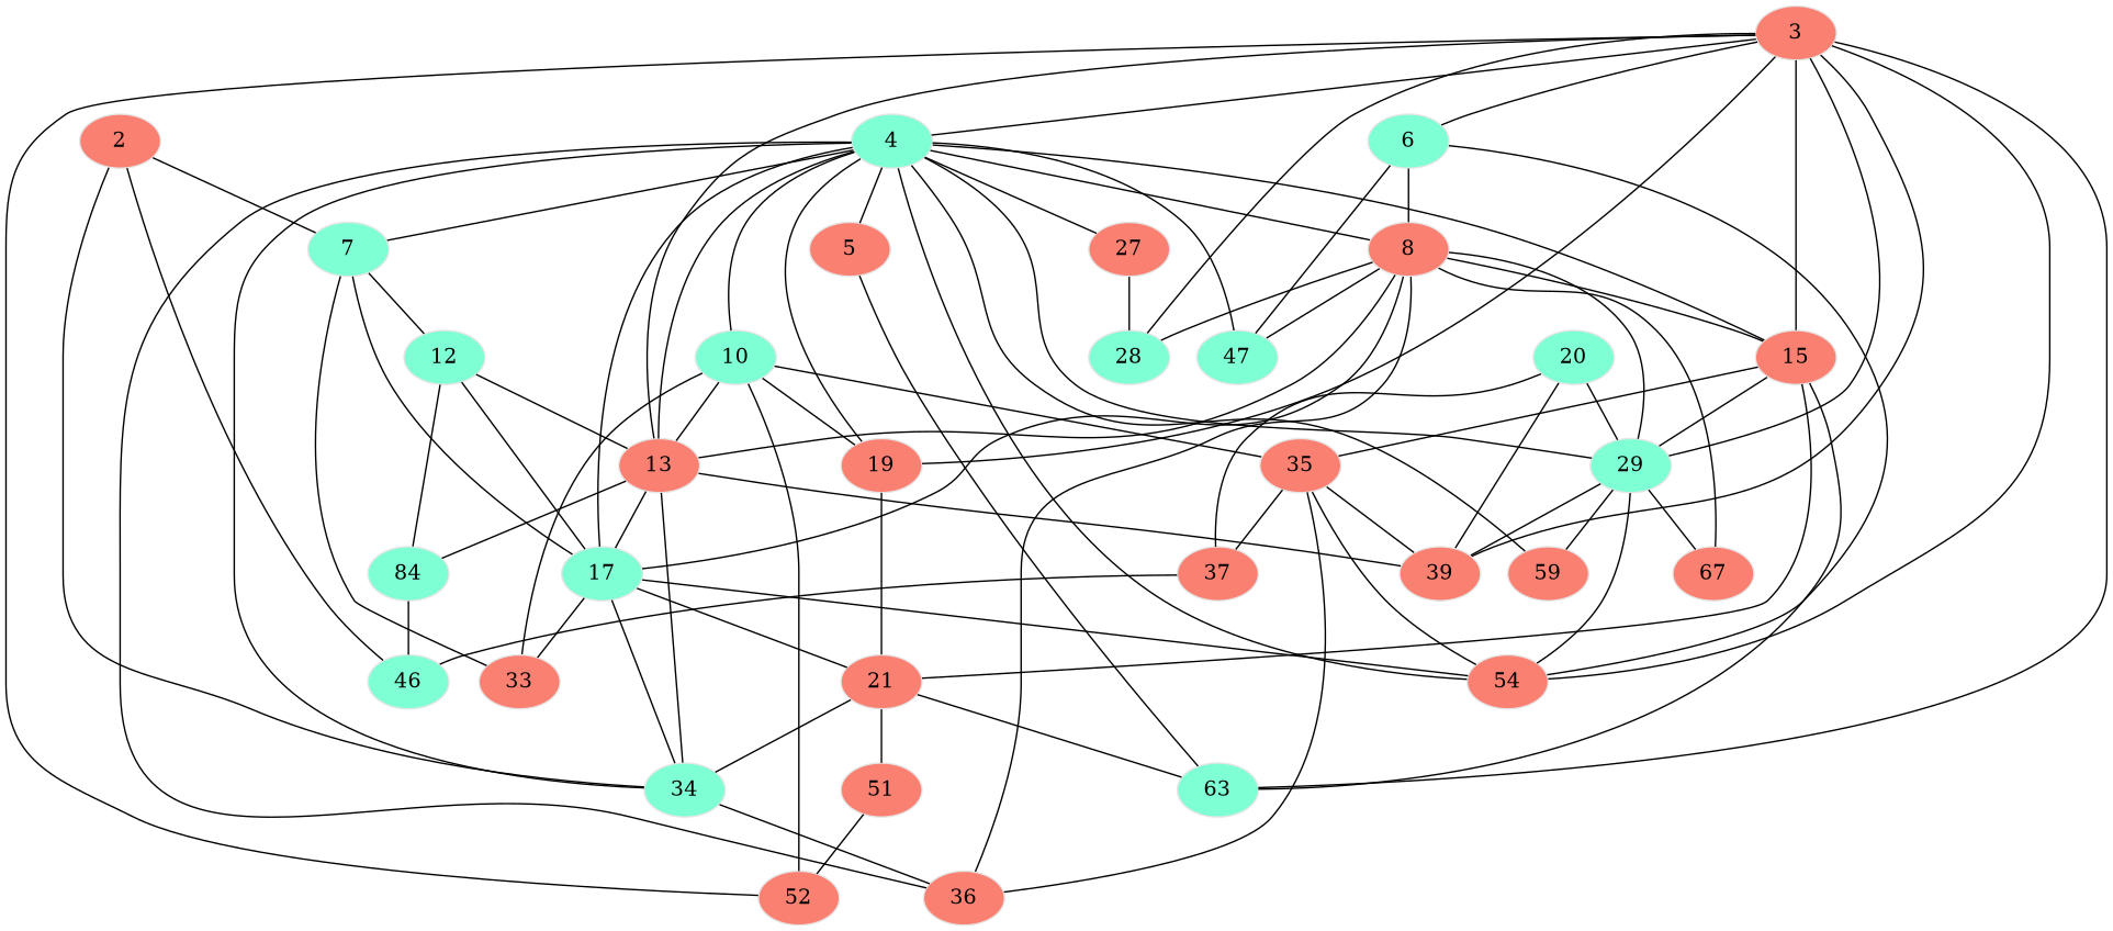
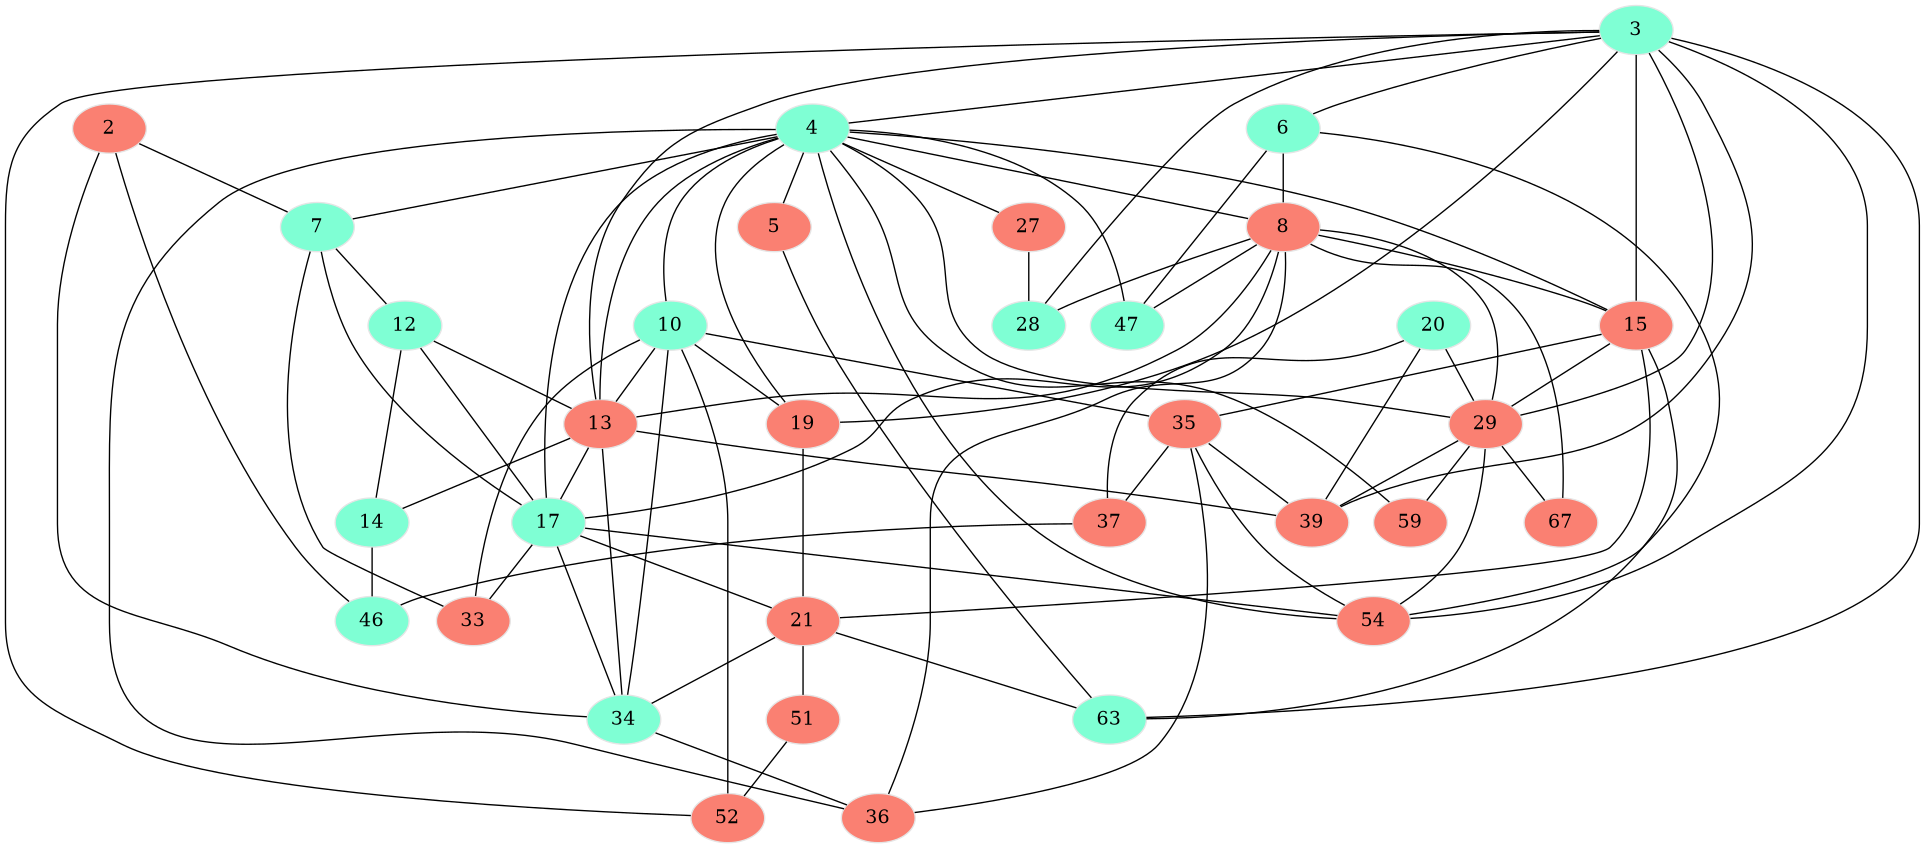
  graph {
    node [color=gray90 fillcolor=salmon style=filled]
    4 [fillcolor=aquamarine super="+26+11+31"]
    7 [fillcolor=aquamarine super="+40"]
    34 [fillcolor=aquamarine super="+65+70"]
    13 [super="+53"]
    15 [super="+16"]
    19
-   29 [fillcolor=aquamarine super="+43+64"]
+   29 [super="+43+64"]
    54 [super="+68"]
    5
    8 [super="+45+56+42"]
    10 [fillcolor=aquamarine super="+32"]
    17 [fillcolor=aquamarine super="+23"]
    27
    36
    47 [fillcolor=aquamarine]
    59
    28 [fillcolor=aquamarine]
    12 [fillcolor=aquamarine]
    33 [super="+58"]
    2
    46 [fillcolor=aquamarine]
-   3 [super="+71+18"]
+   3 [fillcolor=aquamarine super="+71+18"]
    6 [fillcolor=aquamarine]
    39
    52
    63 [fillcolor=aquamarine]
-   14 [fillcolor=aquamarine super="+60" label=84]
+   14 [fillcolor=aquamarine super="+60"]
    35 [super="+44+69"]
    21 [super="+48+30"]
    67
    37
    51
    20 [fillcolor=aquamarine]
    4 -- 7
-   4 -- 34 [weight=2]
+   10 -- 34 [weight=2]
    4 -- 13
    4 -- 15
    4 -- 19
    4 -- 29
    4 -- 54 [weight=2]
    4 -- 5
    4 -- 8 [weight=2]
    4 -- 10 [weight=2]
    4 -- 17
    4 -- 27
    4 -- 36
    4 -- 47
    4 -- 59
    7 -- 17 [weight=2]
    7 -- 12
    7 -- 33
    34 -- 36
    13 -- 34
    13 -- 17
    13 -- 39
    13 -- 14
    15 -- 29
    15 -- 63 [weight=2]
    15 -- 35
    15 -- 21
    19 -- 21
    29 -- 54
    29 -- 59
    29 -- 39
    29 -- 67
    5 -- 63
    8 -- 13
    8 -- 15 [weight=2]
    8 -- 29
    8 -- 17
    8 -- 36
    8 -- 47
    8 -- 28 [weight=2]
    8 -- 67
    10 -- 13
    10 -- 19
    10 -- 33
    10 -- 52
    10 -- 35
    17 -- 34
    17 -- 54
    17 -- 33
    17 -- 21
    27 -- 28
    12 -- 13
    12 -- 17
    12 -- 14
    2 -- 7
    2 -- 34
    2 -- 46
    3 -- 4
    3 -- 13
    3 -- 15 [weight=2]
    3 -- 19
    3 -- 29
    3 -- 54 [weight=2]
    3 -- 28
    3 -- 6
    3 -- 39
    3 -- 52
    3 -- 63
    6 -- 54
    6 -- 8
    6 -- 47
    14 -- 46 [weight=2]
    35 -- 54
    35 -- 36
    35 -- 39
    35 -- 37
    21 -- 34
    21 -- 63
    21 -- 51
    37 -- 46
    51 -- 52
    20 -- 29
    20 -- 39
    20 -- 37
  }
